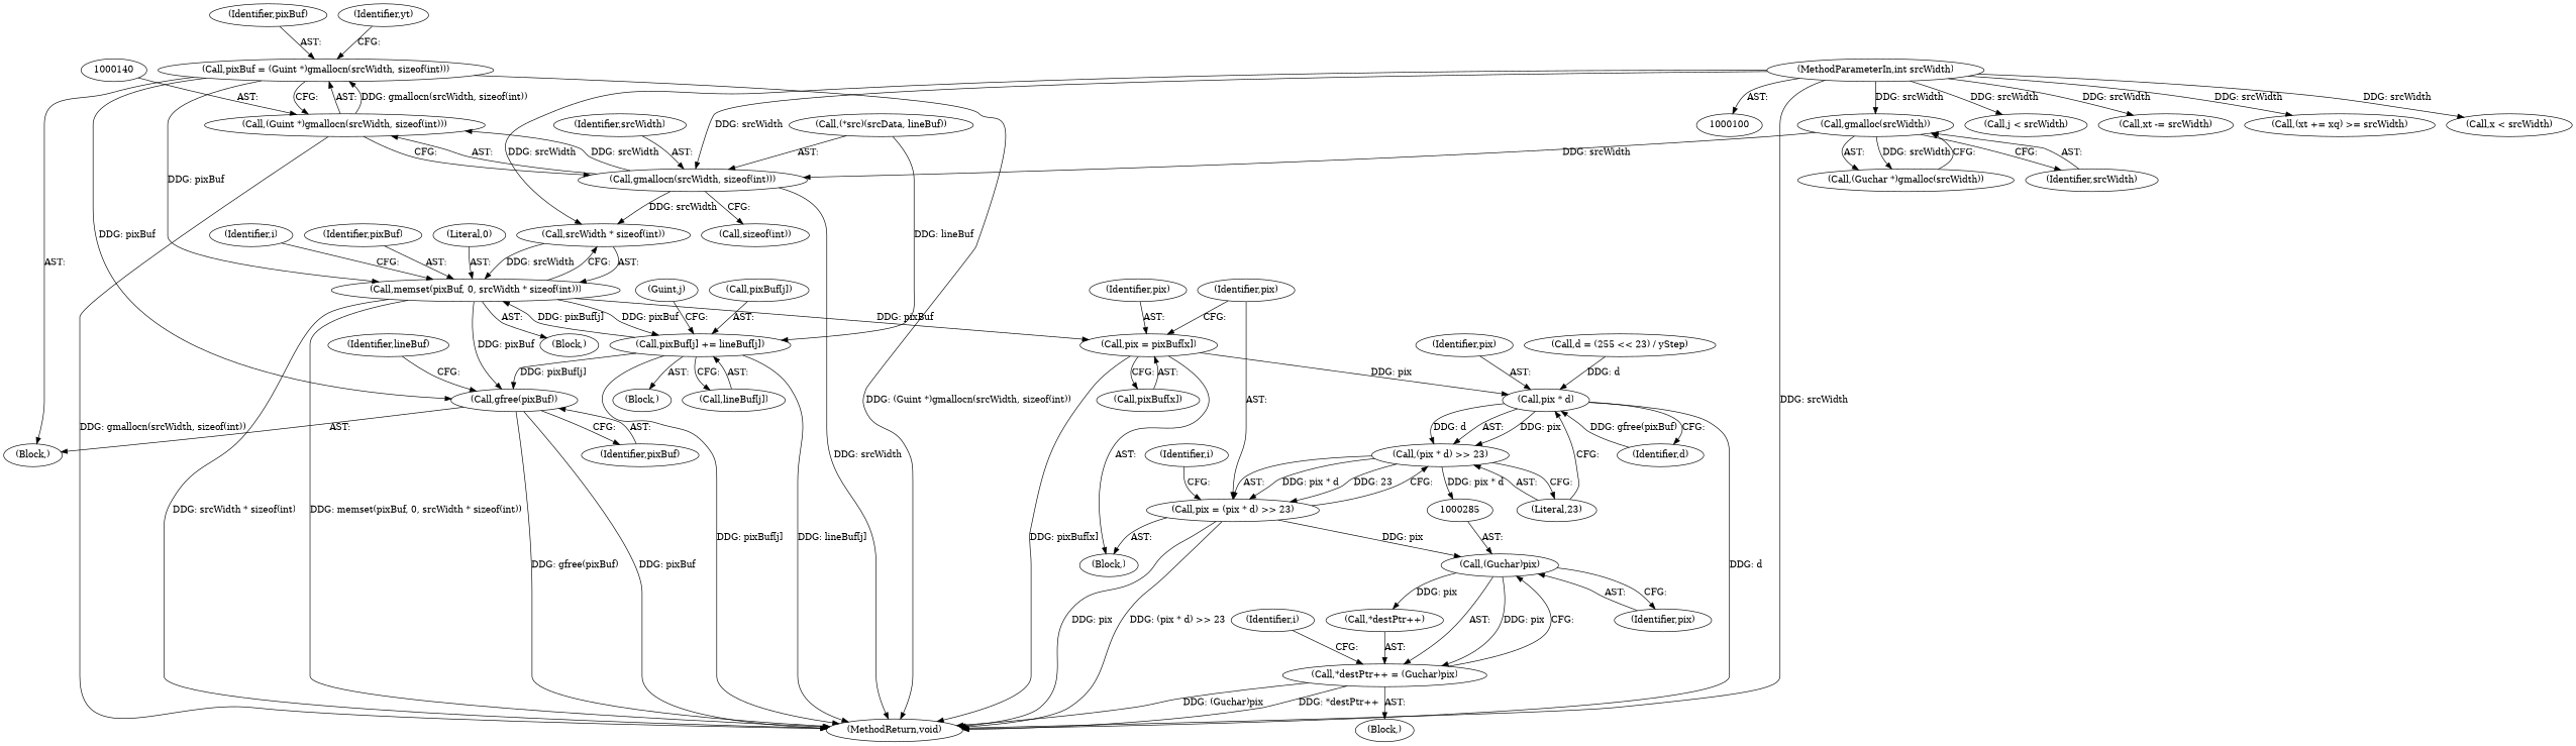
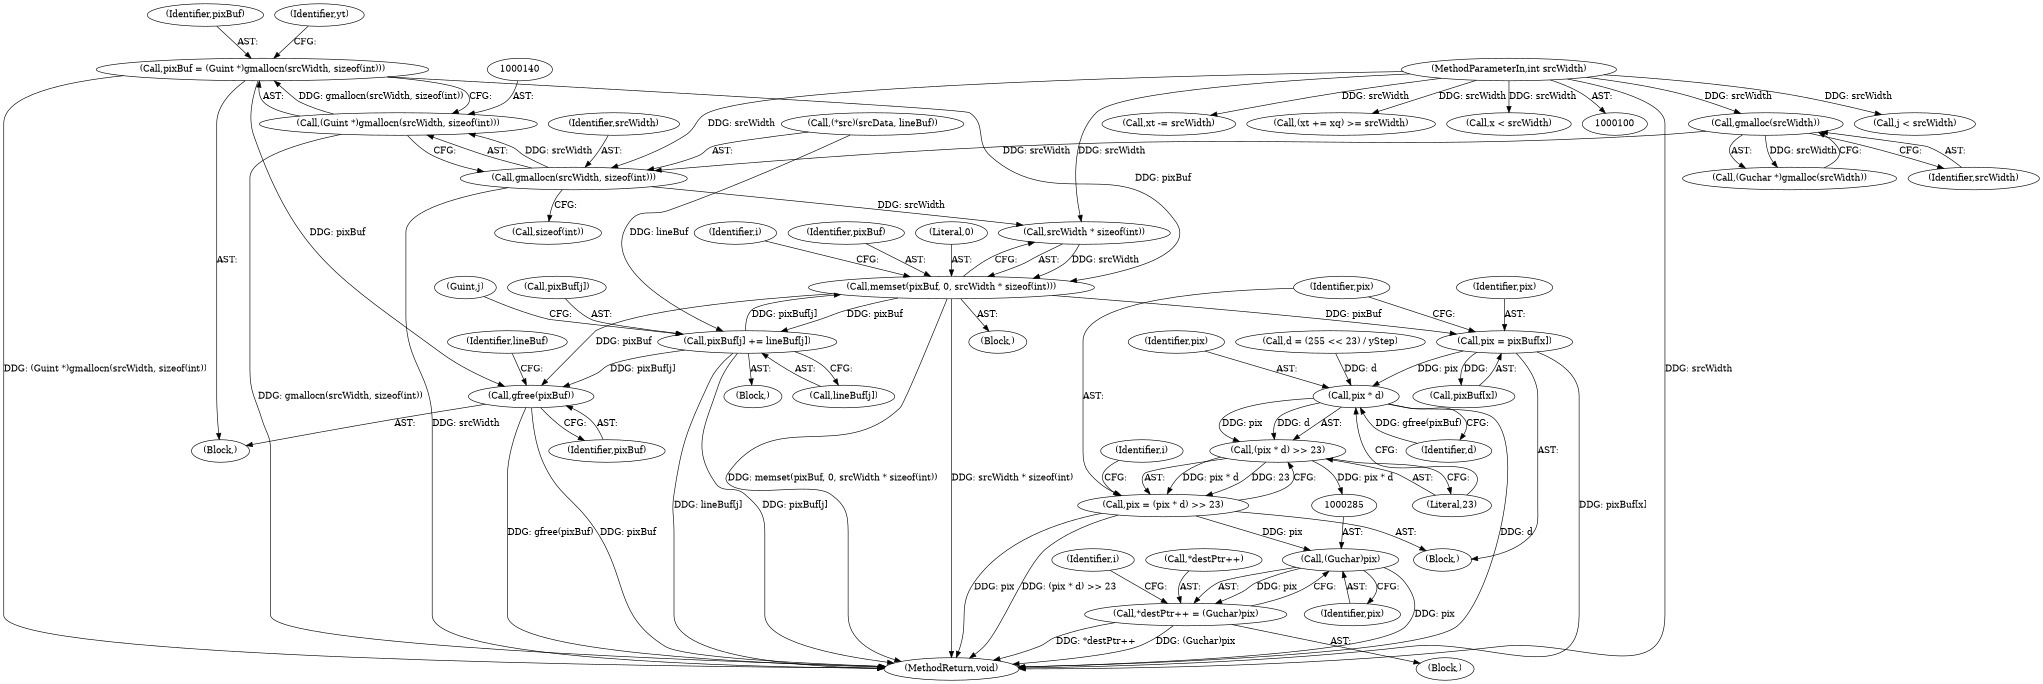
  digraph {
    n1 [label="(Call,pixBuf = (Guint *)gmallocn(srcWidth, sizeof(int)))"]
    n2 [label="(Call,(Guint *)gmallocn(srcWidth, sizeof(int)))"]
    n3 [label="(Call,memset(pixBuf, 0, srcWidth * sizeof(int)))"]
    n4 [label="(Call,gfree(pixBuf))"]
    n5 [label="(Block,)"]
    n6 [label="(MethodReturn,void)"]
    n7 [label="(Call,gmallocn(srcWidth, sizeof(int)))"]
    n8 [label="(Call,srcWidth * sizeof(int))"]
    n9 [label="(Call,pixBuf[j] += lineBuf[j])"]
    n10 [label="(Call,pix = pixBuf[x])"]
    n11 [label="(Block,)"]
    n12 [label="(Identifier,pixBuf)"]
    n13 [label="(Call,sizeof(int))"]
    n14 [label="(Call,gmalloc(srcWidth))"]
    n15 [label="(Call,(Guchar *)gmalloc(srcWidth))"]
    n16 [label="(Identifier,srcWidth)"]
    n17 [label="(MethodParameterIn,int srcWidth)"]
    n18 [label="(Call,j < srcWidth)"]
    n19 [label="(Call,xt -= srcWidth)"]
    n20 [label="(Call,(xt += xq) >= srcWidth)"]
    n21 [label="(Call,x < srcWidth)"]
    1000100
    n23 [label="(Call,lineBuf[j])"]
    n24 [label="(Block,)"]
    n25 [label="(Call,pix * d)"]
    n26 [label="(Call,pixBuf[x])"]
    n27 [label="(Block,)"]
    n28 [label="(Call,(pix * d) >> 23)"]
    n29 [label="(Identifier,d)"]
    n30 [label="(Call,pix = (pix * d) >> 23)"]
    n31 [label="(Literal,23)"]
    1000285
    n33 [label="(Call,(Guchar)pix)"]
    n34 [label="(Call,*destPtr++ = (Guchar)pix)"]
    n35 [label="(Identifier,pix)"]
    n36 [label="(Block,)"]
    n37 [label="(Identifier,srcWidth)"]
    n38 [label="(Identifier,pixBuf)"]
    n39 [label="(Identifier,i)"]
    n40 [label="(Identifier,pixBuf)"]
    n41 [label="(Identifier,i)"]
    n42 [label="(Identifier,pix)"]
    n43 [label="(Guint,j)"]
    n44 [label="(Identifier,pix)"]
    n45 [label="(Call,*destPtr++)"]
    n46 [label="(Identifier,i)"]
    n47 [label="(Identifier,lineBuf)"]
    n48 [label="(Identifier,pix)"]
    n49 [label="(Call,pixBuf[j])"]
    n50 [label="(Call,d = (255 << 23) / yStep)"]
    n51 [label="(Identifier,yt)"]
    n52 [label="(Call,(*src)(srcData, lineBuf))"]
    n53 [label="(Literal,0)"]
    1000140
    n1 -> n2 [label="CFG: "]
    n1 -> n3 [label="DDG: pixBuf"]
    n1 -> n4 [label="DDG: pixBuf"]
    n1 -> n5 [label="AST: "]
    n1 -> n6 [label="DDG: (Guint *)gmallocn(srcWidth, sizeof(int))"]
    n2 -> n1 [label="AST: "]
    n2 -> n1 [label="DDG: gmallocn(srcWidth, sizeof(int))"]
    n2 -> n6 [label="DDG: gmallocn(srcWidth, sizeof(int))"]
    n2 -> n7 [label="CFG: "]
    n3 -> n4 [label="DDG: pixBuf"]
    n3 -> n6 [label="DDG: memset(pixBuf, 0, srcWidth * sizeof(int))"]
    n3 -> n6 [label="DDG: srcWidth * sizeof(int)"]
    n3 -> n8 [label="CFG: "]
    n3 -> n9 [label="DDG: pixBuf"]
    n3 -> n10 [label="DDG: pixBuf"]
    n3 -> n11 [label="AST: "]
    n4 -> n5 [label="AST: "]
    n4 -> n6 [label="DDG: gfree(pixBuf)"]
    n4 -> n6 [label="DDG: pixBuf"]
    n4 -> n12 [label="CFG: "]
    n7 -> n2 [label="AST: "]
    n7 -> n2 [label="DDG: srcWidth"]
    n7 -> n6 [label="DDG: srcWidth"]
    n7 -> n8 [label="DDG: srcWidth"]
    n7 -> n13 [label="CFG: "]
    n8 -> n3 [label="AST: "]
    n8 -> n3 [label="DDG: srcWidth"]
    n9 -> n3 [label="DDG: pixBuf[j]"]
    n9 -> n4 [label="DDG: pixBuf[j]"]
    n9 -> n6 [label="DDG: pixBuf[j]"]
    n9 -> n6 [label="DDG: lineBuf[j]"]
    n9 -> n23 [label="CFG: "]
    n9 -> n24 [label="AST: "]
    n10 -> n6 [label="DDG: pixBuf[x]"]
    n10 -> n25 [label="DDG: pix"]
-   n10 -> n26 [label="CFG: "]
+   n10 -> n26 [label="DDG: "]
    n10 -> n27 [label="AST: "]
    n12 -> n4 [label="AST: "]
    n14 -> n7 [label="DDG: srcWidth"]
    n14 -> n15 [label="AST: "]
    n14 -> n15 [label="DDG: srcWidth"]
    n14 -> n16 [label="CFG: "]
    n15 -> n14 [label="CFG: "]
    n16 -> n14 [label="AST: "]
    n17 -> n6 [label="DDG: srcWidth"]
    n17 -> n7 [label="DDG: srcWidth"]
    n17 -> n8 [label="DDG: srcWidth"]
    n17 -> n14 [label="DDG: srcWidth"]
    n17 -> n18 [label="DDG: srcWidth"]
    n17 -> n19 [label="DDG: srcWidth"]
    n17 -> n20 [label="DDG: srcWidth"]
    n17 -> n21 [label="DDG: srcWidth"]
    n17 -> 1000100 [label="AST: "]
    n23 -> n9 [label="AST: "]
    n25 -> n6 [label="DDG: d"]
    n25 -> n28 [label="AST: "]
    n25 -> n28 [label="DDG: pix"]
    n25 -> n28 [label="DDG: d"]
    n25 -> n29 [label="CFG: "]
    n26 -> n10 [label="AST: "]
    n28 -> n30 [label="AST: "]
    n28 -> n30 [label="DDG: pix * d"]
    n28 -> n30 [label="DDG: 23"]
    n28 -> n31 [label="CFG: "]
    n28 -> 1000285 [label="DDG: pix * d"]
    n29 -> n25 [label="DDG: gfree(pixBuf)"]
    n30 -> n6 [label="DDG: (pix * d) >> 23"]
    n30 -> n6 [label="DDG: pix"]
    n30 -> n27 [label="AST: "]
    n30 -> n28 [label="CFG: "]
    n30 -> n33 [label="DDG: pix"]
    n31 -> n25 [label="CFG: "]
    n31 -> n28 [label="AST: "]
    1000285 -> n33 [label="AST: "]
-   n33 -> n45 [label="DDG: pix"]
+   n33 -> n6 [label="DDG: pix"]
    n33 -> n34 [label="AST: "]
    n33 -> n34 [label="DDG: pix"]
    n33 -> n35 [label="CFG: "]
    n34 -> n6 [label="DDG: (Guchar)pix"]
    n34 -> n6 [label="DDG: *destPtr++"]
    n34 -> n33 [label="CFG: "]
    n34 -> n36 [label="AST: "]
    n35 -> n33 [label="AST: "]
    n37 -> n7 [label="AST: "]
    n38 -> n1 [label="AST: "]
    n39 -> n3 [label="CFG: "]
    n40 -> n3 [label="AST: "]
    n41 -> n34 [label="CFG: "]
    n42 -> n10 [label="AST: "]
    n43 -> n9 [label="CFG: "]
    n44 -> n25 [label="AST: "]
    n45 -> n34 [label="AST: "]
    n46 -> n30 [label="CFG: "]
    n47 -> n4 [label="CFG: "]
    n48 -> n10 [label="CFG: "]
    n48 -> n30 [label="AST: "]
    n49 -> n9 [label="AST: "]
    n50 -> n25 [label="DDG: d"]
    n51 -> n1 [label="CFG: "]
    n52 -> n7 [label="AST: "]
    n52 -> n9 [label="DDG: lineBuf"]
    n53 -> n3 [label="AST: "]
    1000140 -> n2 [label="AST: "]
  }
